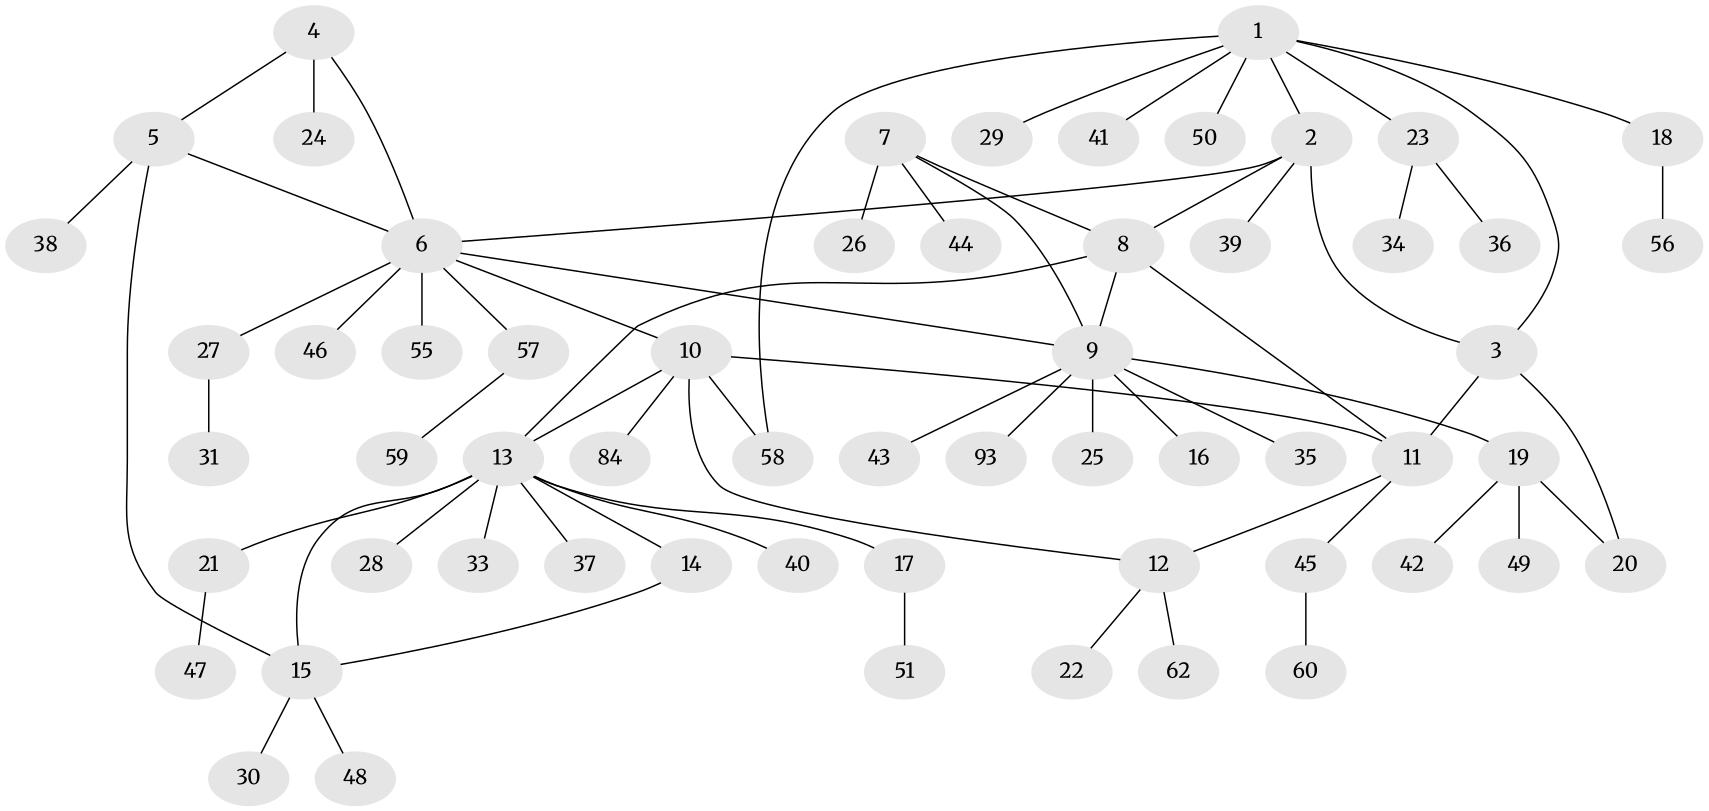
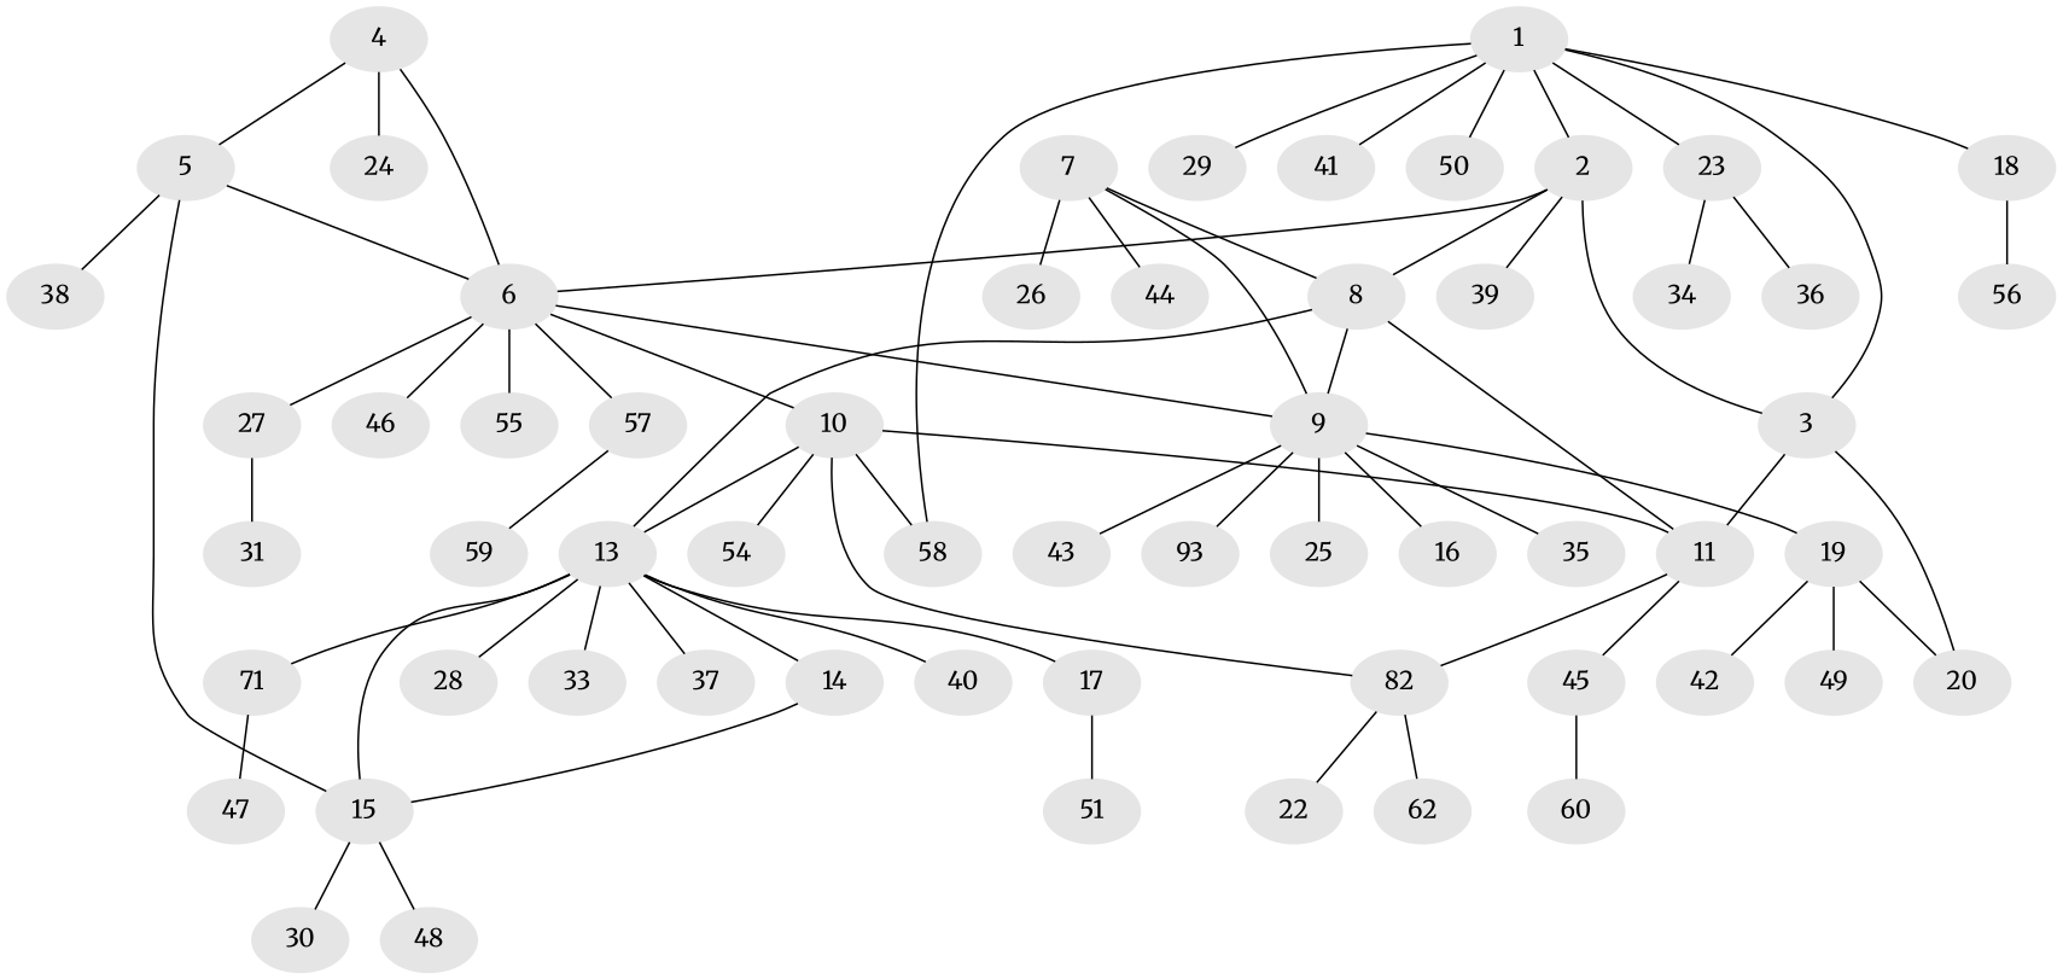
  graph {
    fontname=Merriweather
    node [color=gray90 fontname=Merriweather style=filled]
    edge [fontname=Merriweather]
    1
    2
    3
    18
    23
    29
    41
    50
    58
    6
    8
    39
    11
    20
    56
    34
    36
    9
    10
    27
    46
    55
    57
    13
-   12
+   12 [label=82]
    45
    15
    30
    48
    4
    5
    24
    38
    25
    16
    19
    35
    43
    n39 [label=93]
-   54 [label=84]
+   54
    31
    59
    7
    26
    44
    40
    14
    17
-   21
+   21 [label=71]
    28
    33
    37
    42
    49
    22
    n56 [label=62]
    60
    51
    47
    1 -- 2
    1 -- 3
    1 -- 18
    1 -- 23
    1 -- 29
    1 -- 41
    1 -- 50
    1 -- 58
    2 -- 3
    2 -- 6
    2 -- 8
    2 -- 39
    3 -- 11
    3 -- 20
    18 -- 56
    23 -- 34
    23 -- 36
    6 -- 9
    6 -- 10
    6 -- 27
    6 -- 46
    6 -- 55
    6 -- 57
    8 -- 11
    8 -- 9
    8 -- 13
    11 -- 12
    11 -- 45
    9 -- 25
    9 -- 16
    9 -- 19
    9 -- 35
    9 -- 43
    9 -- n39
    10 -- 58
    10 -- 11
    10 -- 13
    10 -- 12
    10 -- 54
    27 -- 31
    57 -- 59
    13 -- 15
    13 -- 40
    13 -- 14
    13 -- 17
    13 -- 21
    13 -- 28
    13 -- 33
    13 -- 37
    12 -- 22
    12 -- n56
    45 -- 60
    15 -- 30
    15 -- 48
    4 -- 6
    4 -- 5
    4 -- 24
    5 -- 6
    5 -- 15
    5 -- 38
    19 -- 20
    19 -- 42
    19 -- 49
    7 -- 8
    7 -- 9
    7 -- 26
    7 -- 44
    14 -- 15
    17 -- 51
    21 -- 47
  }
